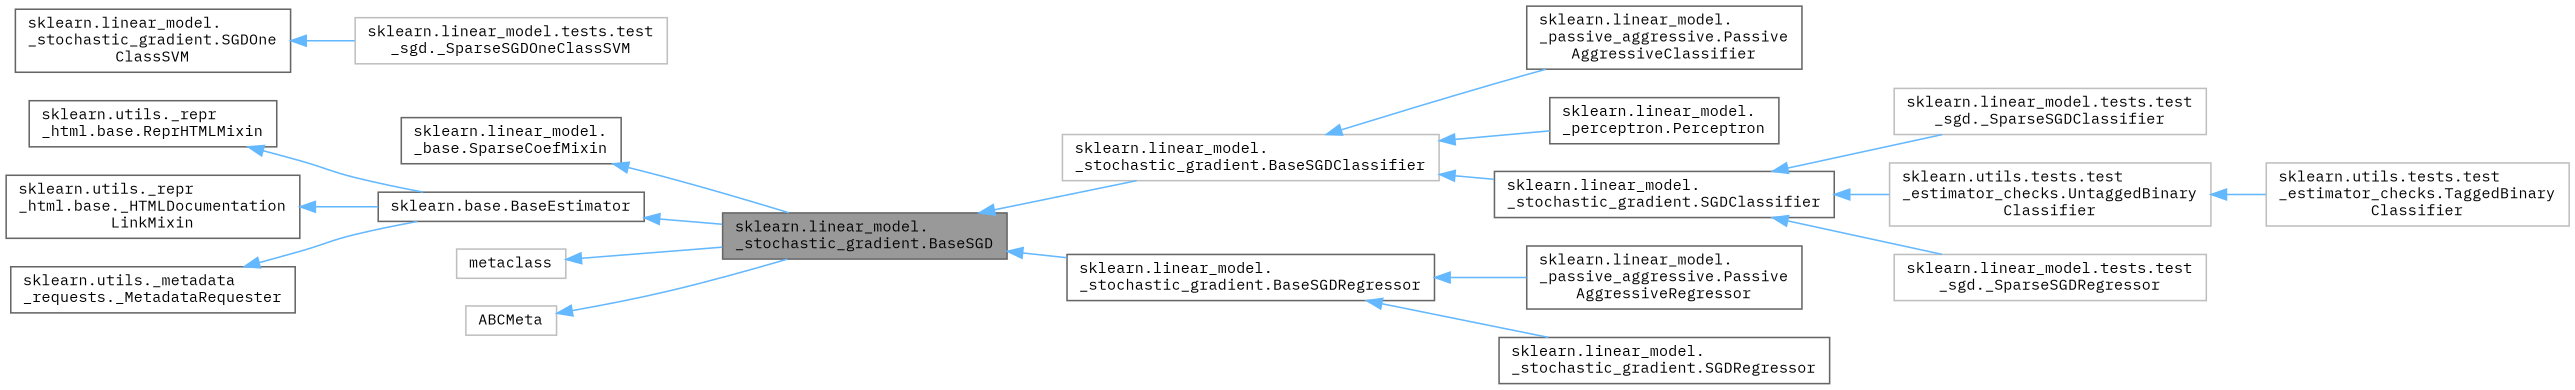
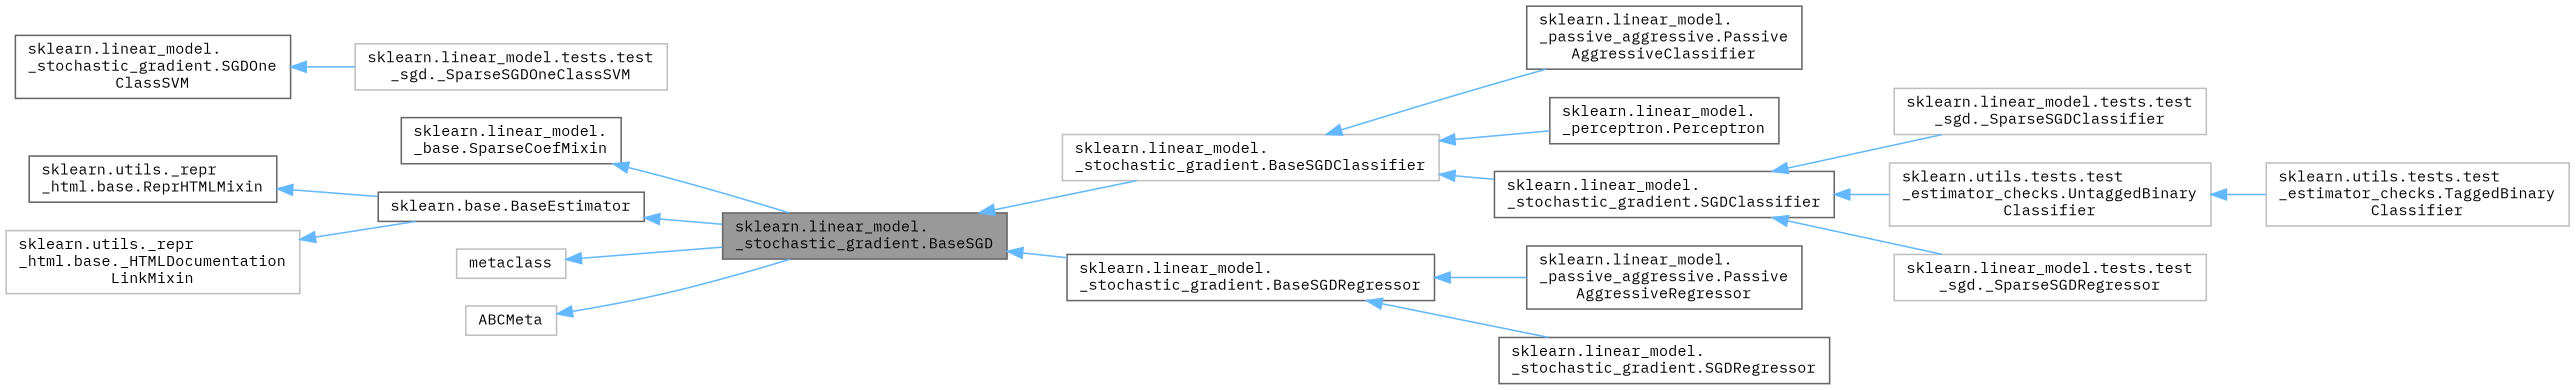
  digraph {
    fontname="IBM Plex Mono"
    rankdir=LR
    node [color=gray40 fillcolor=white fontname="IBM Plex Mono" fontsize=10 shape=box style=filled]
    edge [color=steelblue1 dir=back fontname="IBM Plex Mono" fontsize=10 labelfontname=Helvetica labelfontsize=10 style=solid]
    n1 [fillcolor=grey60 fontcolor=black height=0.2 label="sklearn.linear_model.\l_stochastic_gradient.BaseSGD" width=0.4]
    n2 [color=grey75 height=0.2 label="sklearn.linear_model.\l_stochastic_gradient.BaseSGDClassifier" width=0.4]
    n3 [height=0.2 label="sklearn.linear_model.\l_stochastic_gradient.BaseSGDRegressor" width=0.4]
    n4 [height=0.2 label="sklearn.linear_model.\l_passive_aggressive.Passive\lAggressiveClassifier" width=0.4]
    n5 [height=0.2 label="sklearn.linear_model.\l_perceptron.Perceptron" width=0.4]
    n6 [height=0.2 label="sklearn.linear_model.\l_stochastic_gradient.SGDClassifier" width=0.4]
    n7 [height=0.2 label="sklearn.linear_model.\l_passive_aggressive.Passive\lAggressiveRegressor" width=0.4]
    n8 [height=0.2 label="sklearn.linear_model.\l_stochastic_gradient.SGDRegressor" width=0.4]
    n9 [height=0.2 label="sklearn.linear_model.\l_stochastic_gradient.SGDOne\lClassSVM" width=0.4]
    n10 [color=grey75 height=0.2 label="sklearn.linear_model.tests.test\l_sgd._SparseSGDOneClassSVM" width=0.4]
    n11 [height=0.2 label="sklearn.linear_model.\l_base.SparseCoefMixin" width=0.4]
    n12 [height=0.2 label="sklearn.base.BaseEstimator" width=0.4]
    n13 [height=0.2 label="sklearn.utils._repr\l_html.base.ReprHTMLMixin" width=0.4]
-   n14 [height=0.2 label="sklearn.utils._repr\l_html.base._HTMLDocumentation\lLinkMixin" width=0.4]
-   n15 [height=0.2 label="sklearn.utils._metadata\l_requests._MetadataRequester" width=0.4]
+   n14 [color=grey75 height=0.2 label="sklearn.utils._repr\l_html.base._HTMLDocumentation\lLinkMixin" width=0.4]
    n16 [color=grey75 height=0.2 label=metaclass width=0.4]
    n17 [color=grey75 height=0.2 label=ABCMeta width=0.4]
    n18 [color=grey75 height=0.2 label="sklearn.linear_model.tests.test\l_sgd._SparseSGDClassifier" width=0.4]
    n19 [color=grey75 height=0.2 label="sklearn.utils.tests.test\l_estimator_checks.UntaggedBinary\lClassifier" width=0.4]
    n20 [color=grey75 height=0.2 label="sklearn.linear_model.tests.test\l_sgd._SparseSGDRegressor" width=0.4]
    n21 [color=grey75 height=0.2 label="sklearn.utils.tests.test\l_estimator_checks.TaggedBinary\lClassifier" width=0.4]
    n1 -> n2
    n1 -> n3
    n2 -> n4
    n2 -> n5
    n2 -> n6
    n3 -> n7
    n3 -> n8
    n6 -> n18
    n6 -> n19
    n6 -> n20
    n9 -> n10
    n11 -> n1
    n12 -> n1
    n13 -> n12
    n14 -> n12
-   n15 -> n12
    n16 -> n1
    n17 -> n1
    n19 -> n21
  }
